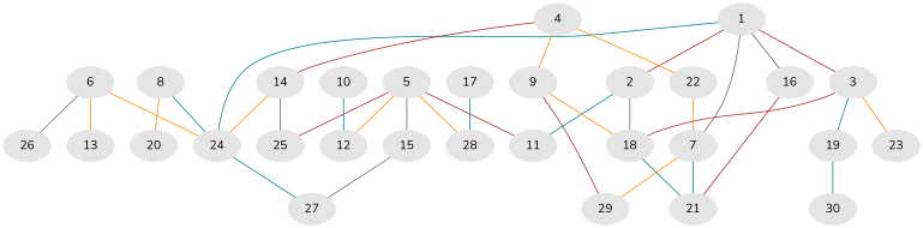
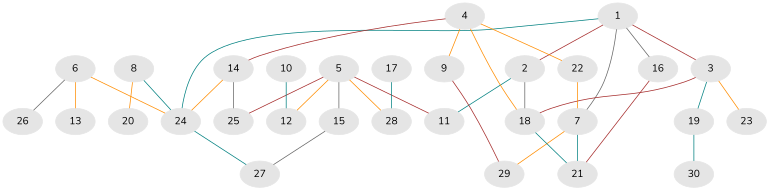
  graph {
    fontname=Nunito
    node [color=gray90 fontname=Nunito style=filled]
    edge [color=darkorange fontname=Nunito weight=1.0]
    1
    2
    3
    7
    16
    24
    11
    18
    19
    23
    21
    29
    27
    30
    4
    9
    14
    22
    25
    5
    12
    15
    28
    6
    13
    26
    8
    20
    10
    17
    1 -- 2 [color=brown]
    1 -- 3 [color=brown]
    1 -- 7 [color=gray40]
    1 -- 16 [color=gray40]
    1 -- 24 [color=teal]
    2 -- 11 [color=teal]
    2 -- 18 [color=gray40]
    3 -- 18 [color=brown]
    3 -- 19 [color=teal]
    3 -- 23
    7 -- 21 [color=teal]
    7 -- 29
    16 -- 21 [color=brown]
    24 -- 27 [color=teal]
    18 -- 21 [color=teal]
    19 -- 30 [color=teal]
-   9 -- 18
+   4 -- 18
    4 -- 9
    4 -- 14 [color=brown]
    4 -- 22
    9 -- 29 [color=brown]
    14 -- 24
    14 -- 25 [color=gray40]
    22 -- 7
    5 -- 11 [color=brown]
    5 -- 25 [color=brown]
    5 -- 12
    5 -- 15 [color=gray40]
    5 -- 28
    15 -- 27 [color=gray40]
    6 -- 24
    6 -- 13
    6 -- 26 [color=gray40]
    8 -- 24 [color=teal]
    8 -- 20
    10 -- 12 [color=teal]
    17 -- 28 [color=teal]
  }
